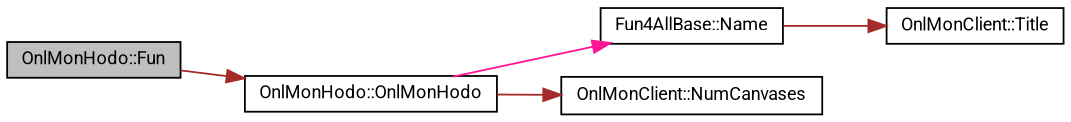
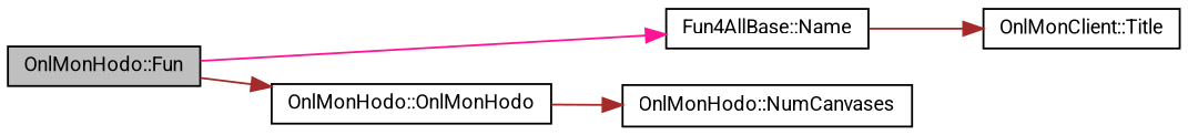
  digraph {
    fontname=Roboto
    rankdir=LR
    node [color=black fontname=Roboto fontsize=10 shape=record]
    edge [color=brown fontname=Roboto fontsize=10 labelfontname=FreeSans labelfontsize=10 style=solid]
    n1 [fillcolor=grey75 fontcolor=black height=0.2 label="OnlMonHodo::Fun" style=filled width=0.4]
    n2 [height=0.2 label="OnlMonHodo::OnlMonHodo" width=0.4]
    n3 [height=0.2 label="Fun4AllBase::Name" width=0.4]
-   n4 [height=0.2 label="OnlMonClient::NumCanvases" width=0.4]
+   n4 [height=0.2 label="OnlMonHodo::NumCanvases" width=0.4]
    n5 [height=0.2 label="OnlMonClient::Title" width=0.4]
    n1 -> n2
-   n2 -> n3 [color=deeppink]
+   n1 -> n3 [color=deeppink]
    n2 -> n4
    n3 -> n5
  }
